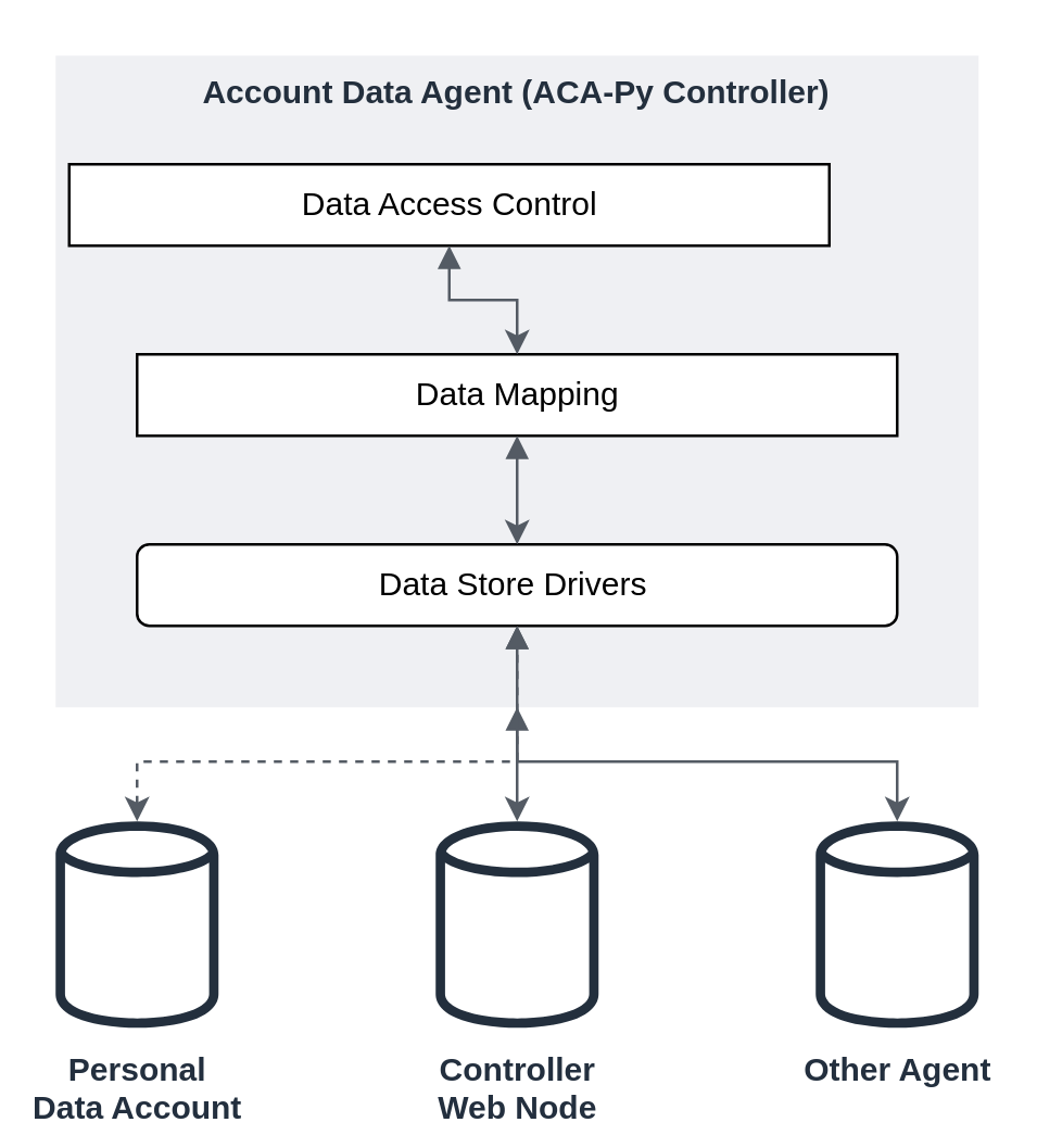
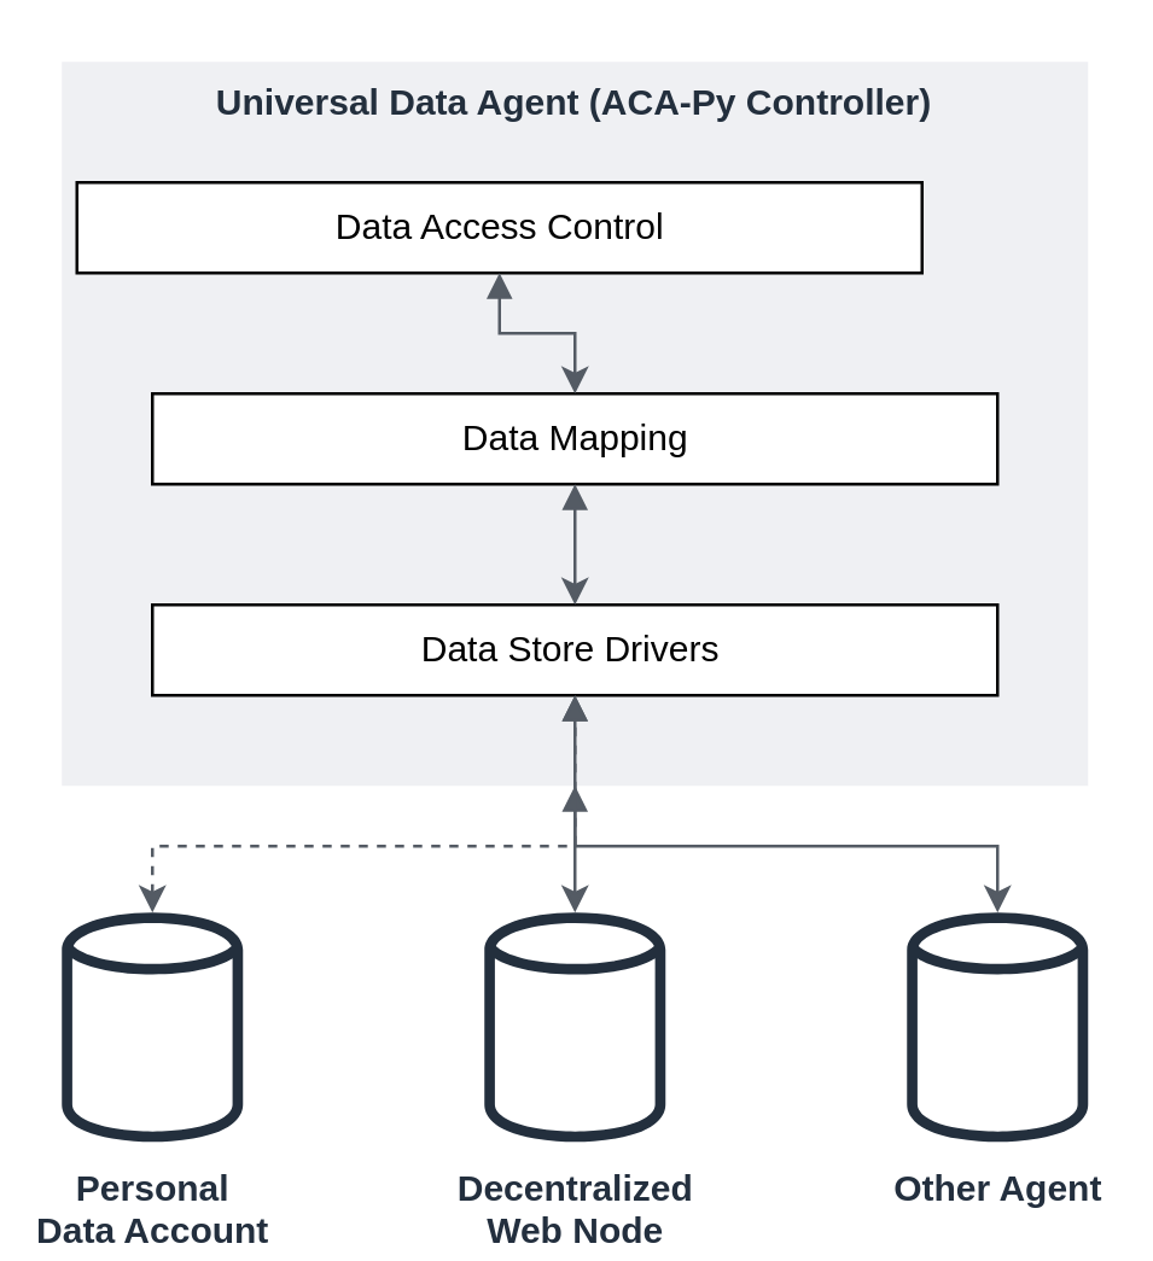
  <mxCell id="0" />
  <mxCell id="1" parent="0" />
  <mxCell id="2" value="&lt;b&gt;Personal&lt;br&gt;Data Account&lt;/b&gt;" style="sketch=0;outlineConnect=0;fontColor=#232F3E;gradientColor=none;fillColor=#232F3D;strokeColor=none;dashed=0;verticalLabelPosition=bottom;verticalAlign=top;align=center;html=1;fontSize=12;fontStyle=0;aspect=fixed;pointerEvents=1;shape=mxgraph.aws4.generic_database;" parent="1" vertex="1"><mxGeometry x="20" y="300" width="60" height="80" as="geometry" /></mxCell>
  <mxCell id="3" value="&lt;b&gt;Other Agent&lt;br&gt;&lt;/b&gt;" style="sketch=0;outlineConnect=0;fontColor=#232F3E;gradientColor=none;fillColor=#232F3D;strokeColor=none;dashed=0;verticalLabelPosition=bottom;verticalAlign=top;align=center;html=1;fontSize=12;fontStyle=0;aspect=fixed;pointerEvents=1;shape=mxgraph.aws4.generic_database;" parent="1" vertex="1"><mxGeometry x="300" y="300" width="60" height="80" as="geometry" /></mxCell>
- <mxCell id="4" value="&lt;b&gt;Controller&lt;br&gt;Web Node&lt;/b&gt;" style="sketch=0;outlineConnect=0;fontColor=#232F3E;gradientColor=none;fillColor=#232F3D;strokeColor=none;dashed=0;verticalLabelPosition=bottom;verticalAlign=top;align=center;html=1;fontSize=12;fontStyle=0;aspect=fixed;pointerEvents=1;shape=mxgraph.aws4.generic_database;" parent="1" vertex="1"><mxGeometry x="160" y="300" width="60" height="80" as="geometry" /></mxCell>
- <mxCell id="5" value="Account Data Agent (ACA-Py Controller)" style="fillColor=#EFF0F3;strokeColor=none;dashed=0;verticalAlign=top;fontStyle=1;fontColor=#232F3D;" parent="1" vertex="1"><mxGeometry x="20" y="20" width="340" height="240" as="geometry" /></mxCell>
- <mxCell id="6" value="Data Store Drivers&amp;nbsp;" style="html=1;dashed=0;whitespace=wrap;rounded=1;" parent="1" vertex="1"><mxGeometry x="50" y="200" width="280" height="30" as="geometry" /></mxCell>
+ <mxCell id="4" value="&lt;b&gt;Decentralized&lt;br&gt;Web Node&lt;/b&gt;" style="sketch=0;outlineConnect=0;fontColor=#232F3E;gradientColor=none;fillColor=#232F3D;strokeColor=none;dashed=0;verticalLabelPosition=bottom;verticalAlign=top;align=center;html=1;fontSize=12;fontStyle=0;aspect=fixed;pointerEvents=1;shape=mxgraph.aws4.generic_database;" parent="1" vertex="1"><mxGeometry x="160" y="300" width="60" height="80" as="geometry" /></mxCell>
+ <mxCell id="5" value="Universal Data Agent (ACA-Py Controller)" style="fillColor=#EFF0F3;strokeColor=none;dashed=0;verticalAlign=top;fontStyle=1;fontColor=#232F3D;" parent="1" vertex="1"><mxGeometry x="20" y="20" width="340" height="240" as="geometry" /></mxCell>
+ <mxCell id="6" value="Data Store Drivers&amp;nbsp;" style="html=1;dashed=0;whitespace=wrap;" parent="1" vertex="1"><mxGeometry x="50" y="200" width="280" height="30" as="geometry" /></mxCell>
  <mxCell id="7" value="Data Access Control" style="html=1;dashed=0;whitespace=wrap;" parent="1" vertex="1"><mxGeometry x="25" y="60" width="280" height="30" as="geometry" /></mxCell>
  <mxCell id="8" value="Data Mapping" style="html=1;dashed=0;whitespace=wrap;" parent="1" vertex="1"><mxGeometry x="50" y="130" width="280" height="30" as="geometry" /></mxCell>
  <mxCell id="9" value="" style="edgeStyle=orthogonalEdgeStyle;html=1;endArrow=block;elbow=vertical;startArrow=classic;endFill=1;strokeColor=#545B64;rounded=0;entryX=0.5;entryY=1;entryDx=0;entryDy=0;startFill=1;dashed=1;" parent="1" source="2" target="6" edge="1"><mxGeometry width="100" relative="1" as="geometry"><mxPoint x="60.5" y="300" as="sourcePoint" /><mxPoint x="160.5" y="300" as="targetPoint" /><Array as="points"><mxPoint x="50" y="280" /><mxPoint x="190" y="280" /></Array></mxGeometry></mxCell>
  <mxCell id="10" value="" style="edgeStyle=orthogonalEdgeStyle;html=1;endArrow=block;elbow=vertical;startArrow=classic;endFill=1;strokeColor=#545B64;rounded=0;startFill=1;" parent="1" source="4" target="5" edge="1"><mxGeometry width="100" relative="1" as="geometry"><mxPoint x="54.519" y="361.62" as="sourcePoint" /><mxPoint x="125" y="220" as="targetPoint" /></mxGeometry></mxCell>
  <mxCell id="11" value="" style="edgeStyle=orthogonalEdgeStyle;html=1;endArrow=block;elbow=vertical;startArrow=classic;endFill=1;strokeColor=#545B64;rounded=0;entryX=0.5;entryY=1;entryDx=0;entryDy=0;startFill=1;" parent="1" source="3" target="6" edge="1"><mxGeometry width="100" relative="1" as="geometry"><mxPoint x="200" y="361.62" as="sourcePoint" /><mxPoint x="195" y="220" as="targetPoint" /><Array as="points"><mxPoint x="330" y="280" /><mxPoint x="190" y="280" /></Array></mxGeometry></mxCell>
  <mxCell id="12" value="" style="edgeStyle=orthogonalEdgeStyle;html=1;endArrow=block;elbow=vertical;startArrow=classic;endFill=1;strokeColor=#545B64;rounded=0;exitX=0.5;exitY=0;exitDx=0;exitDy=0;startFill=1;" parent="1" source="6" edge="1"><mxGeometry width="100" relative="1" as="geometry"><mxPoint x="185" y="150" as="sourcePoint" /><mxPoint x="190" y="160" as="targetPoint" /></mxGeometry></mxCell>
  <mxCell id="13" value="" style="edgeStyle=orthogonalEdgeStyle;html=1;endArrow=block;elbow=vertical;startArrow=classic;endFill=1;strokeColor=#545B64;rounded=0;exitX=0.5;exitY=0;exitDx=0;exitDy=0;entryX=0.5;entryY=1;entryDx=0;entryDy=0;startFill=1;" parent="1" source="8" target="7" edge="1"><mxGeometry width="100" relative="1" as="geometry"><mxPoint x="200" y="200" as="sourcePoint" /><mxPoint x="200" y="170" as="targetPoint" /></mxGeometry></mxCell>
